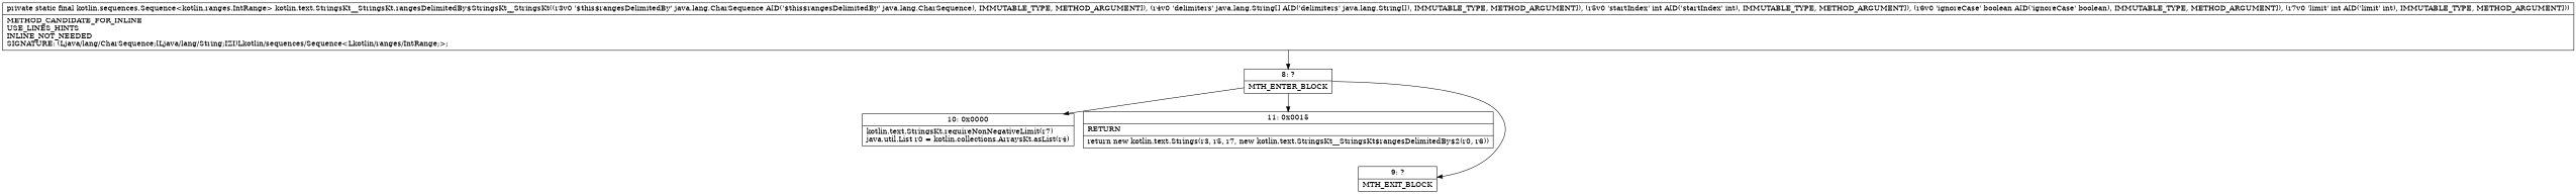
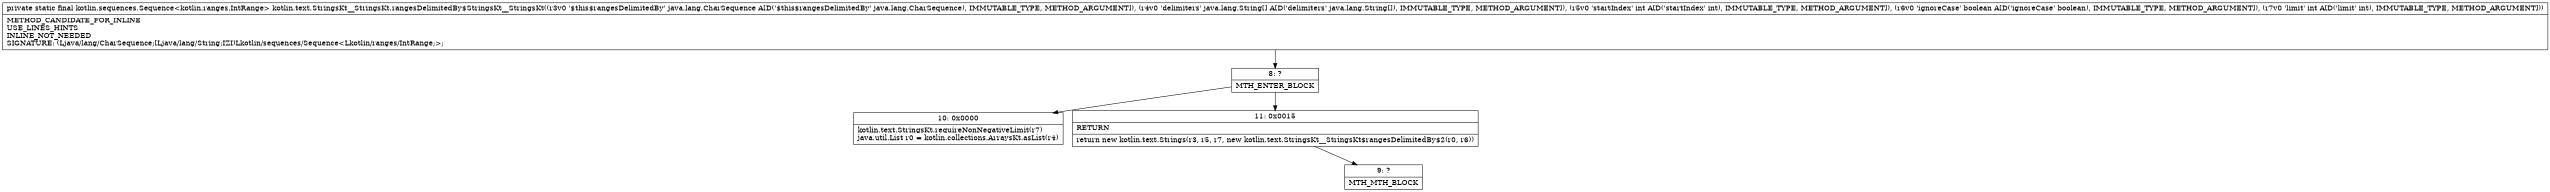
  digraph {
    node [shape=record]
    n1 [label="{8\:\ ?|MTH_ENTER_BLOCK\l}"]
    n2 [label="{10\:\ 0x0000|kotlin.text.StringsKt.requireNonNegativeLimit(r7)\ljava.util.List r0 = kotlin.collections.ArraysKt.asList(r4)\l}"]
    n3 [label="{11\:\ 0x0015|RETURN\l|return new kotlin.text.Strings(r3, r5, r7, new kotlin.text.StringsKt__StringsKt$rangesDelimitedBy$2(r0, r6))\l}"]
-   n4 [label="{9\:\ ?|MTH_EXIT_BLOCK\l}"]
+   n4 [label="{9\:\ ?|MTH_MTH_BLOCK\l}"]
    n5 [label="{private static final kotlin.sequences.Sequence\<kotlin.ranges.IntRange\> kotlin.text.StringsKt__StringsKt.rangesDelimitedBy$StringsKt__StringsKt((r3v0 '$this$rangesDelimitedBy' java.lang.CharSequence A[D('$this$rangesDelimitedBy' java.lang.CharSequence), IMMUTABLE_TYPE, METHOD_ARGUMENT]), (r4v0 'delimiters' java.lang.String[] A[D('delimiters' java.lang.String[]), IMMUTABLE_TYPE, METHOD_ARGUMENT]), (r5v0 'startIndex' int A[D('startIndex' int), IMMUTABLE_TYPE, METHOD_ARGUMENT]), (r6v0 'ignoreCase' boolean A[D('ignoreCase' boolean), IMMUTABLE_TYPE, METHOD_ARGUMENT]), (r7v0 'limit' int A[D('limit' int), IMMUTABLE_TYPE, METHOD_ARGUMENT]))  | METHOD_CANDIDATE_FOR_INLINE\lUSE_LINES_HINTS\lINLINE_NOT_NEEDED\lSIGNATURE: (Ljava\/lang\/CharSequence;[Ljava\/lang\/String;IZI)Lkotlin\/sequences\/Sequence\<Lkotlin\/ranges\/IntRange;\>;\l}"]
    n1 -> n2
    n1 -> n3
-   n1 -> n4
+   n3 -> n4
    n5 -> n1
  }
